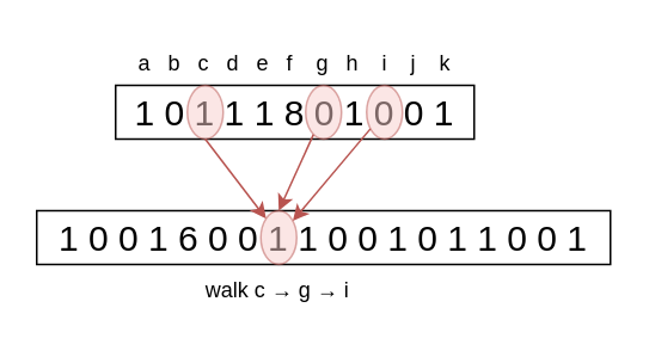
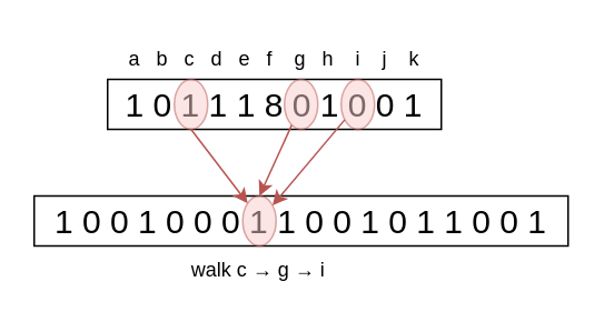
  <mxCell id="0" />
  <mxCell id="1" parent="0" />
  <mxCell id="2" value="&lt;font style=&quot;font-size: 20px;&quot;&gt;1 0 1 1 1 8 0 1 0 0 1&lt;/font&gt;" style="whiteSpace=wrap;html=1;" parent="1" vertex="1"><mxGeometry x="64" y="47" width="200" height="30" as="geometry" /></mxCell>
- <mxCell id="3" value="&lt;span style=&quot;font-size: 20px;&quot;&gt;1 0 0 1 6 0 0 1 1 0 0 1 0 1 1 0 0 1&lt;/span&gt;" style="whiteSpace=wrap;html=1;" parent="1" vertex="1"><mxGeometry x="20" y="117" width="320" height="30" as="geometry" /></mxCell>
+ <mxCell id="3" value="&lt;span style=&quot;font-size: 20px;&quot;&gt;1 0 0 1 0 0 0 1 1 0 0 1 0 1 1 0 0 1&lt;/span&gt;" style="whiteSpace=wrap;html=1;" parent="1" vertex="1"><mxGeometry x="20" y="117" width="320" height="30" as="geometry" /></mxCell>
  <mxCell id="4" value="" style="ellipse;whiteSpace=wrap;html=1;fillColor=#f8cecc;strokeColor=#b85450;opacity=50;" parent="1" vertex="1"><mxGeometry x="145" y="117" width="20" height="30" as="geometry" /></mxCell>
  <mxCell id="5" style="edgeStyle=none;html=1;exitX=0.5;exitY=1;exitDx=0;exitDy=0;entryX=0;entryY=0;entryDx=0;entryDy=0;fillColor=#f8cecc;strokeColor=#b85450;" parent="1" source="6" target="4" edge="1"><mxGeometry relative="1" as="geometry" /></mxCell>
  <mxCell id="6" value="" style="ellipse;whiteSpace=wrap;html=1;fillColor=#f8cecc;strokeColor=#b85450;opacity=50;" parent="1" vertex="1"><mxGeometry x="104" y="47" width="20" height="30" as="geometry" /></mxCell>
  <mxCell id="7" style="edgeStyle=none;html=1;entryX=0.5;entryY=0;entryDx=0;entryDy=0;fillColor=#f8cecc;strokeColor=#b85450;" parent="1" source="8" target="4" edge="1"><mxGeometry relative="1" as="geometry" /></mxCell>
  <mxCell id="8" value="" style="ellipse;whiteSpace=wrap;html=1;fillColor=#f8cecc;strokeColor=#b85450;opacity=50;" parent="1" vertex="1"><mxGeometry x="170" y="47" width="20" height="30" as="geometry" /></mxCell>
  <mxCell id="9" style="edgeStyle=none;html=1;fillColor=#f8cecc;strokeColor=#b85450;" parent="1" source="10" target="4" edge="1"><mxGeometry relative="1" as="geometry" /></mxCell>
  <mxCell id="10" value="" style="ellipse;whiteSpace=wrap;html=1;fillColor=#f8cecc;strokeColor=#b85450;opacity=50;" parent="1" vertex="1"><mxGeometry x="204" y="47" width="20" height="30" as="geometry" /></mxCell>
  <mxCell id="11" value="a&amp;nbsp; &amp;nbsp;b&amp;nbsp; &amp;nbsp;c&amp;nbsp; &amp;nbsp;d&amp;nbsp; &amp;nbsp;e&amp;nbsp; &amp;nbsp;f&amp;nbsp; &amp;nbsp; g&amp;nbsp; &amp;nbsp;h&amp;nbsp; &amp;nbsp; i&amp;nbsp; &amp;nbsp; j&amp;nbsp; &amp;nbsp; k" style="text;html=1;align=left;verticalAlign=middle;resizable=0;points=[];autosize=1;strokeColor=none;fillColor=none;" vertex="1" parent="1"><mxGeometry x="75" y="20" width="200" height="30" as="geometry" /></mxCell>
  <mxCell id="12" value="walk c → g → i" style="text;html=1;align=center;verticalAlign=middle;resizable=0;points=[];autosize=1;strokeColor=none;fillColor=none;" vertex="1" parent="1"><mxGeometry x="104" y="147" width="100" height="30" as="geometry" /></mxCell>
